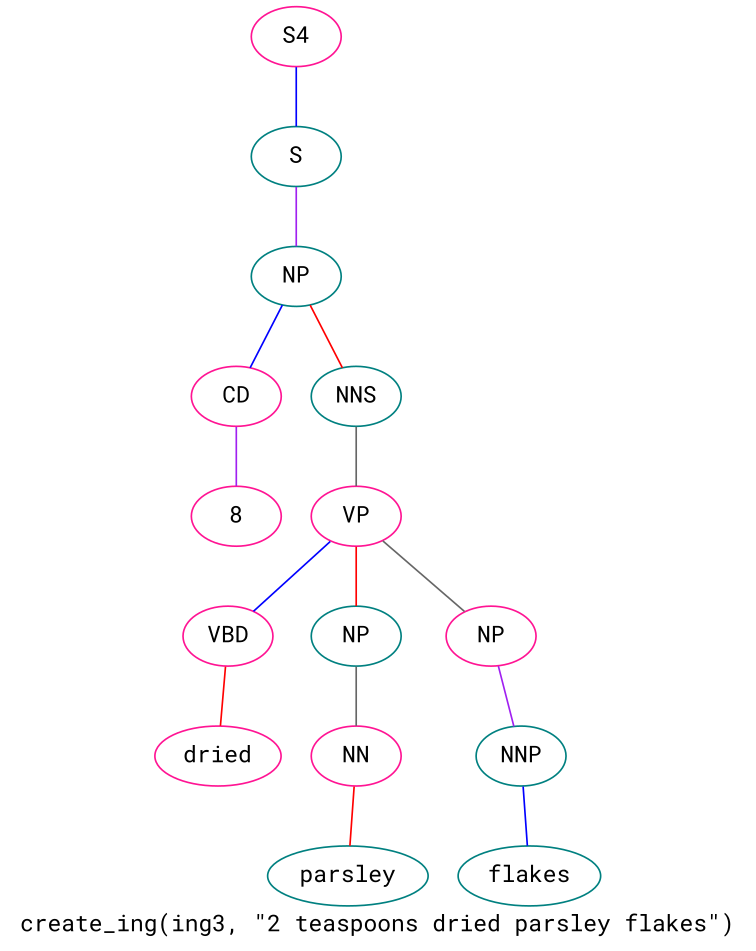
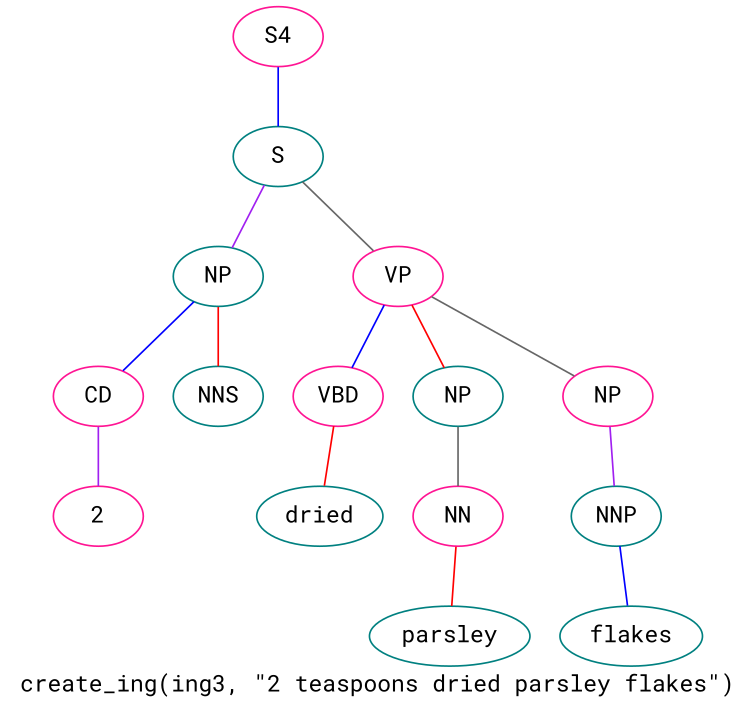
  graph {
    fontname="Roboto Mono"
    label="create_ing(ing3, \"2 teaspoons dried parsley flakes\")"
    node [color=deeppink fontname="Roboto Mono"]
    edge [color=blue fontname="Roboto Mono"]
    n1 [label=S4]
    n2 [color=teal label=S]
    n3 [color=teal label=NP]
    n4 [label=VP]
    n5 [label=CD]
    n6 [color=teal label=NNS]
    n7 [label=VBD]
    n8 [color=teal label=NP]
    n9 [label=NP]
-   n10 [label=8]
-   n11 [label=dried]
+   n10 [label=2]
+   n11 [color=teal label=dried]
    n12 [label=NN]
    n13 [color=teal label=NNP]
    n14 [color=teal label=parsley]
    n15 [color=teal label=flakes]
    n1 -- n2
    n2 -- n3 [color=purple]
-   n6 -- n4 [color=gray40]
+   n2 -- n4 [color=gray40]
    n3 -- n5
    n3 -- n6 [color=red]
    n4 -- n7
    n4 -- n8 [color=red]
    n4 -- n9 [color=gray40]
    n5 -- n10 [color=purple]
    n7 -- n11 [color=red]
    n8 -- n12 [color=gray40]
    n9 -- n13 [color=purple]
    n12 -- n14 [color=red]
    n13 -- n15
  }
